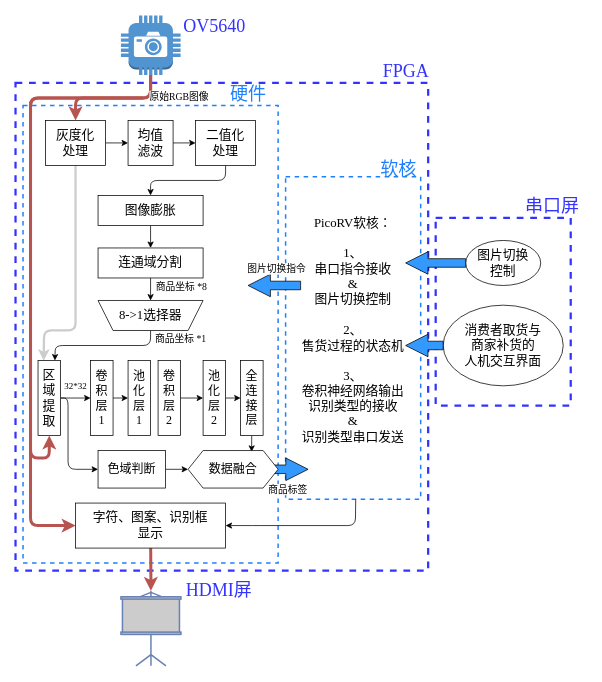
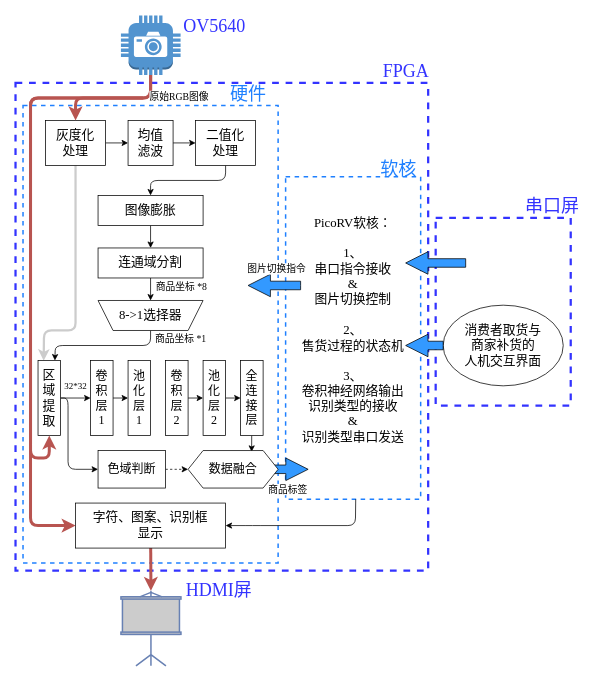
  <mxCell id="0" />
  <mxCell id="1" parent="0" />
  <mxCell id="2" value="" style="rounded=0;whiteSpace=wrap;html=1;dashed=1;strokeColor=#3333FF;strokeWidth=3;" parent="1" vertex="1"><mxGeometry x="20" y="110" width="550" height="650" as="geometry" /></mxCell>
  <mxCell id="3" value="&lt;div style=&quot;font-size: 19px&quot;&gt;&lt;br&gt;&lt;/div&gt;" style="rounded=0;whiteSpace=wrap;html=1;fontFamily=宋体;fontSource=https%3A%2F%2Ffonts.googleapis.com%2Fcss%3Ffamily%3D%25E5%25AE%258B%25E4%25BD%2593;fontSize=14;dashed=1;strokeColor=#1F80FF;strokeWidth=2;" parent="1" vertex="1"><mxGeometry x="30" y="140" width="340" height="610" as="geometry" /></mxCell>
  <mxCell id="4" value="&lt;div style=&quot;font-size: 17px&quot;&gt;&lt;font style=&quot;font-size: 17px&quot;&gt;&lt;font face=&quot;Times New Roman&quot; style=&quot;font-size: 17px&quot;&gt;PicoRV&lt;/font&gt;软核：&lt;/font&gt;&lt;/div&gt;&lt;div style=&quot;font-size: 17px&quot;&gt;&lt;font style=&quot;font-size: 17px&quot;&gt;&lt;br&gt;&lt;/font&gt;&lt;/div&gt;&lt;div style=&quot;font-size: 17px&quot;&gt;&lt;font style=&quot;font-size: 17px&quot;&gt;1、&lt;/font&gt;&lt;/div&gt;&lt;div style=&quot;font-size: 17px&quot;&gt;&lt;font style=&quot;font-size: 17px&quot;&gt;&lt;font style=&quot;font-size: 17px&quot;&gt;串口指令&lt;/font&gt;&lt;span&gt;接收&lt;/span&gt;&lt;/font&gt;&lt;/div&gt;&lt;div style=&quot;font-size: 17px&quot;&gt;&lt;span&gt;&lt;font face=&quot;Times New Roman&quot; style=&quot;font-size: 17px&quot;&gt;&amp;amp;&lt;/font&gt;&lt;/span&gt;&lt;/div&gt;&lt;div style=&quot;font-size: 17px&quot;&gt;&lt;font style=&quot;font-size: 17px&quot;&gt;&lt;font style=&quot;font-size: 17px&quot;&gt;图片切换&lt;/font&gt;&lt;span&gt;控制&lt;/span&gt;&lt;/font&gt;&lt;/div&gt;&lt;div style=&quot;font-size: 17px&quot;&gt;&lt;font style=&quot;font-size: 17px&quot;&gt;&lt;br&gt;&lt;/font&gt;&lt;/div&gt;&lt;div style=&quot;font-size: 17px&quot;&gt;&lt;font style=&quot;font-size: 17px&quot;&gt;2、&lt;/font&gt;&lt;/div&gt;&lt;div style=&quot;font-size: 17px&quot;&gt;&lt;font style=&quot;font-size: 17px&quot;&gt;售货过程&lt;span&gt;的&lt;/span&gt;&lt;span&gt;状态机&lt;/span&gt;&lt;/font&gt;&lt;/div&gt;&lt;div style=&quot;font-size: 17px&quot;&gt;&lt;font style=&quot;font-size: 17px&quot;&gt;&lt;br&gt;&lt;/font&gt;&lt;/div&gt;&lt;div style=&quot;font-size: 17px&quot;&gt;&lt;font style=&quot;font-size: 17px&quot;&gt;3、&lt;/font&gt;&lt;/div&gt;&lt;div style=&quot;font-size: 17px&quot;&gt;&lt;font style=&quot;font-size: 17px&quot;&gt;&lt;font style=&quot;font-size: 17px&quot;&gt;卷积神经网络&lt;/font&gt;&lt;span&gt;输出&lt;/span&gt;&lt;/font&gt;&lt;/div&gt;&lt;div style=&quot;font-size: 17px&quot;&gt;&lt;font style=&quot;font-size: 17px&quot;&gt;&lt;font style=&quot;font-size: 17px&quot;&gt;识别&lt;/font&gt;&lt;span&gt;类型的&lt;/span&gt;&lt;span&gt;接收&lt;/span&gt;&lt;/font&gt;&lt;/div&gt;&lt;div style=&quot;font-size: 17px&quot;&gt;&lt;font style=&quot;font-size: 17px&quot;&gt;&lt;span style=&quot;font-family: &amp;#34;times new roman&amp;#34;&quot;&gt;&amp;amp;&lt;/span&gt;&lt;span&gt;&lt;br&gt;&lt;/span&gt;&lt;/font&gt;&lt;/div&gt;&lt;font style=&quot;font-size: 17px&quot;&gt;&lt;font style=&quot;font-size: 17px&quot;&gt;识别&lt;/font&gt;类型串口发送&lt;br&gt;&lt;/font&gt;&lt;div style=&quot;font-size: 17px&quot;&gt;&lt;br&gt;&lt;/div&gt;" style="rounded=0;whiteSpace=wrap;html=1;fontFamily=宋体;fontSource=https%3A%2F%2Ffonts.googleapis.com%2Fcss%3Ffamily%3D%25E5%25AE%258B%25E4%25BD%2593;fontSize=14;dashed=1;strokeColor=#1F80FF;strokeWidth=2;" parent="1" vertex="1"><mxGeometry x="380" y="235" width="180" height="430" as="geometry" /></mxCell>
  <mxCell id="5" value="" style="rounded=0;whiteSpace=wrap;html=1;dashed=1;strokeColor=#3333FF;strokeWidth=3;" parent="1" vertex="1"><mxGeometry x="580" y="290" width="180" height="250" as="geometry" /></mxCell>
  <mxCell id="6" value="&lt;font style=&quot;font-size: 24px&quot; face=&quot;Times New Roman&quot;&gt;FPGA&lt;/font&gt;" style="text;html=1;align=center;verticalAlign=middle;resizable=0;points=[];autosize=1;strokeColor=none;fillColor=none;fontSize=16;fontFamily=宋体;fontColor=#3333FF;" parent="1" vertex="1"><mxGeometry x="500" y="79.5" width="80" height="30" as="geometry" /></mxCell>
  <mxCell id="7" value="&lt;span style=&quot;font-size: 24px&quot;&gt;串口屏&lt;/span&gt;" style="text;html=1;align=center;verticalAlign=middle;resizable=0;points=[];autosize=1;strokeColor=none;fillColor=none;fontSize=16;fontFamily=宋体;fontColor=#3333FF;" parent="1" vertex="1"><mxGeometry x="690" y="260" width="90" height="30" as="geometry" /></mxCell>
  <mxCell id="8" style="edgeStyle=none;html=1;entryX=0;entryY=0.5;entryDx=0;entryDy=0;fontFamily=Times New Roman;fontSize=12;" parent="1" source="10" target="36" edge="1"><mxGeometry relative="1" as="geometry" /></mxCell>
  <mxCell id="9" style="edgeStyle=none;html=1;entryX=0.251;entryY=0.003;entryDx=0;entryDy=0;fontFamily=Times New Roman;fontSize=20;fontColor=#F8CECC;strokeWidth=3;strokeColor=#CCCCCC;entryPerimeter=0;" parent="1" source="10" target="20" edge="1"><mxGeometry relative="1" as="geometry"><Array as="points"><mxPoint x="100" y="440" /><mxPoint x="58" y="440" /></Array></mxGeometry></mxCell>
  <mxCell id="10" value="&lt;span style=&quot;font-size: 17px&quot;&gt;&lt;font face=&quot;宋体&quot; data-font-src=&quot;https://fonts.googleapis.com/css?family=%E5%AE%8B%E4%BD%93&quot;&gt;灰度化&lt;br&gt;处理&lt;/font&gt;&lt;/span&gt;" style="rounded=0;whiteSpace=wrap;html=1;" parent="1" vertex="1"><mxGeometry x="60" y="160" width="80" height="60" as="geometry" /></mxCell>
  <mxCell id="11" style="edgeStyle=none;html=1;entryX=0.5;entryY=0;entryDx=0;entryDy=0;fontFamily=宋体;fontSource=https%3A%2F%2Ffonts.googleapis.com%2Fcss%3Ffamily%3D%25E5%25AE%258B%25E4%25BD%2593;" parent="1" source="12" target="15" edge="1"><mxGeometry relative="1" as="geometry" /></mxCell>
  <mxCell id="12" value="&lt;span style=&quot;font-size: 17px&quot;&gt;&lt;font face=&quot;宋体&quot; data-font-src=&quot;https://fonts.googleapis.com/css?family=%E5%AE%8B%E4%BD%93&quot;&gt;图像膨胀&lt;/font&gt;&lt;/span&gt;" style="rounded=0;whiteSpace=wrap;html=1;" parent="1" vertex="1"><mxGeometry x="130" y="260" width="140" height="40" as="geometry" /></mxCell>
  <mxCell id="13" style="edgeStyle=none;html=1;fontFamily=宋体;fontSource=https%3A%2F%2Ffonts.googleapis.com%2Fcss%3Ffamily%3D%25E5%25AE%258B%25E4%25BD%2593;" parent="1" source="15" edge="1"><mxGeometry relative="1" as="geometry"><mxPoint x="200" y="400" as="targetPoint" /></mxGeometry></mxCell>
  <mxCell id="14" value="&lt;font style=&quot;font-size: 13px&quot;&gt;商品坐标 *8&lt;/font&gt;" style="edgeLabel;html=1;align=center;verticalAlign=middle;resizable=0;points=[];fontFamily=宋体;" parent="13" vertex="1" connectable="0"><mxGeometry x="-0.346" relative="1" as="geometry"><mxPoint x="40" as="offset" /></mxGeometry></mxCell>
  <mxCell id="15" value="&lt;span style=&quot;font-size: 17px&quot;&gt;&lt;font face=&quot;宋体&quot; data-font-src=&quot;https://fonts.googleapis.com/css?family=%E5%AE%8B%E4%BD%93&quot;&gt;连通域分割&lt;/font&gt;&lt;/span&gt;" style="rounded=0;whiteSpace=wrap;html=1;" parent="1" vertex="1"><mxGeometry x="130" y="330" width="140" height="40" as="geometry" /></mxCell>
  <mxCell id="16" style="edgeStyle=none;html=1;entryX=0.75;entryY=0;entryDx=0;entryDy=0;" parent="1" source="17" target="20" edge="1"><mxGeometry relative="1" as="geometry"><Array as="points"><mxPoint x="200" y="460" /><mxPoint x="73" y="460" /></Array></mxGeometry></mxCell>
  <mxCell id="17" value="&lt;font style=&quot;font-size: 17px&quot;&gt;8&lt;font face=&quot;Times New Roman&quot;&gt;-&amp;gt;&lt;/font&gt;1选择器&lt;/font&gt;" style="shape=trapezoid;perimeter=trapezoidPerimeter;whiteSpace=wrap;html=1;fixedSize=1;fontFamily=宋体;fontSource=https%3A%2F%2Ffonts.googleapis.com%2Fcss%3Ffamily%3D%25E5%25AE%258B%25E4%25BD%2593;direction=west;" parent="1" vertex="1"><mxGeometry x="130" y="400" width="140" height="40" as="geometry" /></mxCell>
  <mxCell id="18" style="edgeStyle=none;html=1;entryX=0;entryY=0.5;entryDx=0;entryDy=0;" parent="1" source="20" target="22" edge="1"><mxGeometry relative="1" as="geometry" /></mxCell>
  <mxCell id="19" style="edgeStyle=none;html=1;entryX=0;entryY=0.5;entryDx=0;entryDy=0;fontFamily=宋体;fontSource=https%3A%2F%2Ffonts.googleapis.com%2Fcss%3Ffamily%3D%25E5%25AE%258B%25E4%25BD%2593;" edge="1" parent="1" source="20" target="56"><mxGeometry relative="1" as="geometry"><Array as="points"><mxPoint x="90" y="530" /><mxPoint x="90" y="625" /></Array></mxGeometry></mxCell>
  <mxCell id="20" value="&lt;font face=&quot;宋体&quot;&gt;&lt;span style=&quot;font-size: 17px&quot;&gt;区域提取&lt;br&gt;&lt;/span&gt;&lt;/font&gt;" style="rounded=0;whiteSpace=wrap;html=1;" parent="1" vertex="1"><mxGeometry x="50" y="480" width="30" height="100" as="geometry" /></mxCell>
  <mxCell id="21" style="edgeStyle=none;html=1;entryX=0;entryY=0.5;entryDx=0;entryDy=0;" parent="1" source="22" target="23" edge="1"><mxGeometry relative="1" as="geometry" /></mxCell>
  <mxCell id="22" value="&lt;font style=&quot;font-size: 16px&quot;&gt;卷积层&lt;br&gt;1&lt;/font&gt;" style="rounded=0;whiteSpace=wrap;html=1;fontFamily=宋体;fontSource=https%3A%2F%2Ffonts.googleapis.com%2Fcss%3Ffamily%3D%25E5%25AE%258B%25E4%25BD%2593;fontSize=14;" parent="1" vertex="1"><mxGeometry x="120" y="480" width="30" height="100" as="geometry" /></mxCell>
  <mxCell id="23" value="&lt;font style=&quot;font-size: 16px&quot;&gt;池化层&lt;br&gt;1&lt;/font&gt;" style="rounded=0;whiteSpace=wrap;html=1;fontFamily=宋体;fontSource=https%3A%2F%2Ffonts.googleapis.com%2Fcss%3Ffamily%3D%25E5%25AE%258B%25E4%25BD%2593;fontSize=14;" parent="1" vertex="1"><mxGeometry x="170" y="480" width="30" height="100" as="geometry" /></mxCell>
  <mxCell id="24" value="消费者取货与&lt;br&gt;商家补货的&lt;br&gt;人机交互界面" style="ellipse;whiteSpace=wrap;html=1;fontFamily=宋体;fontSource=https%3A%2F%2Ffonts.googleapis.com%2Fcss%3Ffamily%3D%25E5%25AE%258B%25E4%25BD%2593;fontSize=17;" parent="1" vertex="1"><mxGeometry x="590" y="406.25" width="160" height="107.5" as="geometry" /></mxCell>
- <mxCell id="25" value="图片切换&lt;br&gt;控制" style="ellipse;whiteSpace=wrap;html=1;fontFamily=宋体;fontSource=https%3A%2F%2Ffonts.googleapis.com%2Fcss%3Ffamily%3D%25E5%25AE%258B%25E4%25BD%2593;fontSize=17;" parent="1" vertex="1"><mxGeometry x="620" y="320" width="100" height="60" as="geometry" /></mxCell>
  <mxCell id="26" value="&lt;font style=&quot;font-size: 24px&quot; color=&quot;#1f80ff&quot;&gt;软核&lt;/font&gt;" style="text;html=1;align=center;verticalAlign=middle;resizable=0;points=[];autosize=1;strokeColor=none;fillColor=none;fontSize=16;fontFamily=宋体;fontColor=#3333FF;" parent="1" vertex="1"><mxGeometry x="500" y="210" width="60" height="30" as="geometry" /></mxCell>
  <mxCell id="27" value="&lt;font style=&quot;font-size: 24px&quot; color=&quot;#1f80ff&quot;&gt;硬件&lt;/font&gt;" style="text;html=1;align=center;verticalAlign=middle;resizable=0;points=[];autosize=1;strokeColor=none;fillColor=none;fontSize=16;fontFamily=宋体;fontColor=#3333FF;" parent="1" vertex="1"><mxGeometry x="300" y="110" width="60" height="30" as="geometry" /></mxCell>
  <mxCell id="28" style="edgeStyle=none;html=1;entryX=0.5;entryY=0;entryDx=0;entryDy=0;fontFamily=Times New Roman;fontSize=12;strokeWidth=4;fillColor=#f8cecc;strokeColor=#b85450;" parent="1" source="31" target="10" edge="1"><mxGeometry relative="1" as="geometry"><Array as="points"><mxPoint x="200" y="130" /><mxPoint x="100" y="130" /></Array></mxGeometry></mxCell>
  <mxCell id="29" style="edgeStyle=none;html=1;fontFamily=Times New Roman;fontSize=12;strokeWidth=4;fillColor=#f8cecc;strokeColor=#b85450;entryX=0.5;entryY=1;entryDx=0;entryDy=0;" parent="1" edge="1" target="20"><mxGeometry relative="1" as="geometry"><mxPoint x="99.75" y="640" as="targetPoint" /><mxPoint x="190" y="130" as="sourcePoint" /><Array as="points"><mxPoint x="40" y="130" /><mxPoint x="40" y="610" /><mxPoint x="65" y="610" /></Array></mxGeometry></mxCell>
  <mxCell id="30" style="edgeStyle=none;html=1;entryX=0;entryY=0.5;entryDx=0;entryDy=0;fontFamily=宋体;fontSource=https%3A%2F%2Ffonts.googleapis.com%2Fcss%3Ffamily%3D%25E5%25AE%258B%25E4%25BD%2593;strokeColor=#B85450;strokeWidth=4;" edge="1" parent="1" source="31" target="49"><mxGeometry relative="1" as="geometry"><Array as="points"><mxPoint x="200" y="130" /><mxPoint x="40" y="130" /><mxPoint x="40" y="700" /></Array></mxGeometry></mxCell>
  <mxCell id="31" value="" style="outlineConnect=0;dashed=0;verticalLabelPosition=bottom;verticalAlign=top;align=center;html=1;shape=mxgraph.aws3.camera;fillColor=#5294CF;gradientColor=none;fontFamily=宋体;fontSource=https%3A%2F%2Ffonts.googleapis.com%2Fcss%3Ffamily%3D%25E5%25AE%258B%25E4%25BD%2593;fontSize=17;fontColor=#1F80FF;strokeColor=#1F80FF;strokeWidth=2;" parent="1" vertex="1"><mxGeometry x="160.5" y="20" width="79.5" height="79.5" as="geometry" /></mxCell>
  <mxCell id="32" value="" style="fontColor=#0066CC;verticalAlign=top;verticalLabelPosition=bottom;labelPosition=center;align=center;html=1;outlineConnect=0;fillColor=#CCCCCC;strokeColor=#6881B3;gradientColor=none;gradientDirection=north;strokeWidth=2;shape=mxgraph.networks.video_projector_screen;fontFamily=宋体;fontSource=https%3A%2F%2Ffonts.googleapis.com%2Fcss%3Ffamily%3D%25E5%25AE%258B%25E4%25BD%2593;fontSize=17;" parent="1" vertex="1"><mxGeometry x="160.5" y="787" width="80" height="100" as="geometry" /></mxCell>
  <mxCell id="33" value="&lt;font style=&quot;font-size: 24px&quot; face=&quot;Times New Roman&quot;&gt;OV5640&lt;/font&gt;" style="text;html=1;align=center;verticalAlign=middle;resizable=0;points=[];autosize=1;strokeColor=none;fillColor=none;fontSize=16;fontFamily=宋体;fontColor=#3333FF;" parent="1" vertex="1"><mxGeometry x="235" y="20" width="100" height="30" as="geometry" /></mxCell>
  <mxCell id="34" value="&lt;font style=&quot;font-size: 24px&quot; face=&quot;Times New Roman&quot;&gt;HDMI&lt;/font&gt;&lt;font style=&quot;font-size: 24px&quot;&gt;屏&lt;/font&gt;" style="text;html=1;align=center;verticalAlign=middle;resizable=0;points=[];autosize=1;strokeColor=none;fillColor=none;fontSize=16;fontFamily=宋体;fontColor=#3333FF;" parent="1" vertex="1"><mxGeometry x="240.5" y="772" width="100" height="30" as="geometry" /></mxCell>
  <mxCell id="35" style="edgeStyle=none;html=1;entryX=0;entryY=0.5;entryDx=0;entryDy=0;fontFamily=Times New Roman;fontSize=12;" parent="1" source="36" target="38" edge="1"><mxGeometry relative="1" as="geometry" /></mxCell>
  <mxCell id="36" value="&lt;font face=&quot;宋体&quot;&gt;&lt;span style=&quot;font-size: 17px&quot;&gt;均值&lt;br&gt;滤波&lt;/span&gt;&lt;/font&gt;" style="rounded=0;whiteSpace=wrap;html=1;" parent="1" vertex="1"><mxGeometry x="170" y="160" width="60" height="60" as="geometry" /></mxCell>
  <mxCell id="37" value="" style="edgeStyle=none;html=1;entryX=0.5;entryY=0;entryDx=0;entryDy=0;" parent="1" source="38" target="12" edge="1"><mxGeometry relative="1" as="geometry"><Array as="points"><mxPoint x="300" y="240" /><mxPoint x="200" y="240" /></Array></mxGeometry></mxCell>
  <mxCell id="38" value="&lt;span style=&quot;font-size: 17px&quot;&gt;&lt;font face=&quot;宋体&quot; data-font-src=&quot;https://fonts.googleapis.com/css?family=%E5%AE%8B%E4%BD%93&quot;&gt;二值化&lt;br&gt;处理&lt;/font&gt;&lt;/span&gt;" style="rounded=0;whiteSpace=wrap;html=1;" parent="1" vertex="1"><mxGeometry x="260" y="160" width="80" height="60" as="geometry" /></mxCell>
  <mxCell id="39" style="edgeStyle=none;html=1;entryX=0.706;entryY=0.034;entryDx=0;entryDy=0;entryPerimeter=0;fontFamily=宋体;fontSource=https%3A%2F%2Ffonts.googleapis.com%2Fcss%3Ffamily%3D%25E5%25AE%258B%25E4%25BD%2593;" edge="1" parent="1" source="40" target="58"><mxGeometry relative="1" as="geometry" /></mxCell>
  <mxCell id="40" value="&lt;span style=&quot;font-size: 16px&quot;&gt;全连接层&lt;/span&gt;" style="rounded=0;whiteSpace=wrap;html=1;fontFamily=宋体;fontSource=https%3A%2F%2Ffonts.googleapis.com%2Fcss%3Ffamily%3D%25E5%25AE%258B%25E4%25BD%2593;fontSize=14;" parent="1" vertex="1"><mxGeometry x="320" y="480" width="30" height="100" as="geometry" /></mxCell>
  <mxCell id="41" style="edgeStyle=none;html=1;entryX=0;entryY=0.5;entryDx=0;entryDy=0;" parent="1" source="42" target="40" edge="1"><mxGeometry relative="1" as="geometry" /></mxCell>
  <mxCell id="42" value="&lt;font style=&quot;font-size: 16px&quot;&gt;池化层&lt;br&gt;2&lt;/font&gt;" style="rounded=0;whiteSpace=wrap;html=1;fontFamily=宋体;fontSource=https%3A%2F%2Ffonts.googleapis.com%2Fcss%3Ffamily%3D%25E5%25AE%258B%25E4%25BD%2593;fontSize=14;" parent="1" vertex="1"><mxGeometry x="270" y="480" width="30" height="100" as="geometry" /></mxCell>
  <mxCell id="43" style="edgeStyle=none;html=1;entryX=0;entryY=0.5;entryDx=0;entryDy=0;" parent="1" source="44" target="42" edge="1"><mxGeometry relative="1" as="geometry" /></mxCell>
- <mxCell id="44" value="&lt;font style=&quot;font-size: 16px&quot;&gt;卷积层&lt;br&gt;2&lt;/font&gt;" style="rounded=0;whiteSpace=wrap;html=1;fontFamily=宋体;fontSource=https%3A%2F%2Ffonts.googleapis.com%2Fcss%3Ffamily%3D%25E5%25AE%258B%25E4%25BD%2593;fontSize=14;" parent="1" vertex="1"><mxGeometry x="210" y="480" width="30" height="100" as="geometry" /></mxCell>
+ <mxCell id="44" value="&lt;font style=&quot;font-size: 16px&quot;&gt;卷积层&lt;br&gt;2&lt;/font&gt;" style="rounded=0;whiteSpace=wrap;html=1;fontFamily=宋体;fontSource=https%3A%2F%2Ffonts.googleapis.com%2Fcss%3Ffamily%3D%25E5%25AE%258B%25E4%25BD%2593;fontSize=14;" parent="1" vertex="1"><mxGeometry x="220" y="480" width="30" height="100" as="geometry" /></mxCell>
  <mxCell id="45" value="&lt;font style=&quot;font-size: 13px&quot;&gt;商品坐标 *1&lt;/font&gt;" style="edgeLabel;html=1;align=center;verticalAlign=middle;resizable=0;points=[];fontFamily=宋体;" parent="1" vertex="1" connectable="0"><mxGeometry x="239.999" y="450" as="geometry" /></mxCell>
  <mxCell id="46" value="&lt;font face=&quot;Times New Roman&quot; style=&quot;font-size: 12px&quot;&gt;32*32&lt;/font&gt;" style="text;html=1;align=center;verticalAlign=middle;resizable=0;points=[];autosize=1;strokeColor=none;fillColor=none;" parent="1" vertex="1"><mxGeometry x="75" y="505" width="50" height="20" as="geometry" /></mxCell>
  <mxCell id="47" value="" style="html=1;shadow=0;dashed=0;align=center;verticalAlign=middle;shape=mxgraph.arrows2.arrow;dy=0.62;dx=29.73;notch=0;fillColor=#3399FF;direction=east;" parent="1" vertex="1"><mxGeometry x="360" y="610" width="50" height="30" as="geometry" /></mxCell>
  <mxCell id="48" style="edgeStyle=none;html=1;entryX=0.5;entryY=0;entryDx=0;entryDy=0;entryPerimeter=0;fontFamily=Times New Roman;fontSize=12;fillColor=#f8cecc;strokeColor=#b85450;strokeWidth=4;" parent="1" source="49" target="32" edge="1"><mxGeometry relative="1" as="geometry" /></mxCell>
  <mxCell id="49" value="&lt;font face=&quot;宋体&quot;&gt;&lt;span style=&quot;font-size: 17px&quot;&gt;字符、图案、识别框&lt;br&gt;显示&lt;/span&gt;&lt;/font&gt;" style="rounded=0;whiteSpace=wrap;html=1;" parent="1" vertex="1"><mxGeometry x="100" y="670" width="200" height="60" as="geometry" /></mxCell>
  <mxCell id="50" value="&lt;span style=&quot;font-size: 13px&quot;&gt;原始&lt;font face=&quot;Times New Roman&quot; style=&quot;font-size: 13px&quot;&gt;RGB&lt;/font&gt;图像&lt;/span&gt;" style="edgeLabel;html=1;align=center;verticalAlign=middle;resizable=0;points=[];fontFamily=宋体;" parent="1" vertex="1" connectable="0"><mxGeometry x="420" y="190" as="geometry"><mxPoint x="-183" y="-63" as="offset" /></mxGeometry></mxCell>
  <mxCell id="51" value="" style="html=1;shadow=0;dashed=0;align=center;verticalAlign=middle;shape=mxgraph.arrows2.arrow;dy=0.62;dx=29.73;notch=0;fillColor=#3399FF;direction=west;" parent="1" vertex="1"><mxGeometry x="540" y="335" width="80" height="30" as="geometry" /></mxCell>
  <mxCell id="52" value="" style="html=1;shadow=0;dashed=0;align=center;verticalAlign=middle;shape=mxgraph.arrows2.arrow;dy=0.62;dx=29.73;notch=0;fillColor=#3399FF;direction=west;" parent="1" vertex="1"><mxGeometry x="540" y="445" width="50" height="30" as="geometry" /></mxCell>
  <mxCell id="53" value="" style="html=1;shadow=0;dashed=0;align=center;verticalAlign=middle;shape=mxgraph.arrows2.arrow;dy=0.62;dx=29.73;notch=0;fillColor=#3399FF;direction=west;" parent="1" vertex="1"><mxGeometry x="330" y="365" width="70" height="30" as="geometry" /></mxCell>
  <mxCell id="54" value="&lt;font style=&quot;font-size: 13px&quot;&gt;图片切换指令&lt;/font&gt;" style="edgeLabel;html=1;align=center;verticalAlign=middle;resizable=0;points=[];fontFamily=宋体;" parent="1" vertex="1" connectable="0"><mxGeometry x="290" y="409.998" as="geometry"><mxPoint x="77" y="-52" as="offset" /></mxGeometry></mxCell>
- <mxCell id="55" style="edgeStyle=none;html=1;fontFamily=宋体;fontSource=https%3A%2F%2Ffonts.googleapis.com%2Fcss%3Ffamily%3D%25E5%25AE%258B%25E4%25BD%2593;" edge="1" parent="1" source="56" target="58"><mxGeometry relative="1" as="geometry" /></mxCell>
+ <mxCell id="55" style="edgeStyle=none;html=1;fontFamily=宋体;fontSource=https%3A%2F%2Ffonts.googleapis.com%2Fcss%3Ffamily%3D%25E5%25AE%258B%25E4%25BD%2593;dashed=1;" edge="1" parent="1" source="56" target="58"><mxGeometry relative="1" as="geometry" /></mxCell>
  <mxCell id="56" value="&lt;span style=&quot;font-size: 16px&quot;&gt;色域判断&lt;/span&gt;" style="rounded=0;whiteSpace=wrap;html=1;fontFamily=宋体;fontSource=https%3A%2F%2Ffonts.googleapis.com%2Fcss%3Ffamily%3D%25E5%25AE%258B%25E4%25BD%2593;fontSize=14;" vertex="1" parent="1"><mxGeometry x="130" y="600" width="90" height="50" as="geometry" /></mxCell>
  <mxCell id="57" style="edgeStyle=none;html=1;entryX=1;entryY=0.5;entryDx=0;entryDy=0;fontFamily=宋体;fontSource=https%3A%2F%2Ffonts.googleapis.com%2Fcss%3Ffamily%3D%25E5%25AE%258B%25E4%25BD%2593;fontSize=13;strokeColor=#000000;strokeWidth=1;exitX=0.519;exitY=1;exitDx=0;exitDy=0;exitPerimeter=0;" edge="1" parent="1" source="4" target="49"><mxGeometry relative="1" as="geometry"><Array as="points"><mxPoint x="473" y="700" /><mxPoint x="336" y="700" /></Array></mxGeometry></mxCell>
  <mxCell id="58" value="&lt;span style=&quot;font-size: 16px&quot;&gt;&lt;font face=&quot;宋体&quot; data-font-src=&quot;https://fonts.googleapis.com/css?family=%E5%AE%8B%E4%BD%93&quot;&gt;数据融合&lt;/font&gt;&lt;/span&gt;" style="shape=hexagon;perimeter=hexagonPerimeter2;whiteSpace=wrap;html=1;fixedSize=1;" vertex="1" parent="1"><mxGeometry x="250" y="600" width="120" height="50" as="geometry" /></mxCell>
  <mxCell id="59" value="&lt;font style=&quot;font-size: 13px&quot;&gt;商品标签&lt;/font&gt;" style="edgeLabel;html=1;align=center;verticalAlign=middle;resizable=0;points=[];fontFamily=宋体;" vertex="1" connectable="0" parent="1"><mxGeometry x="385" y="650" as="geometry"><mxPoint x="-3" y="1" as="offset" /></mxGeometry></mxCell>
